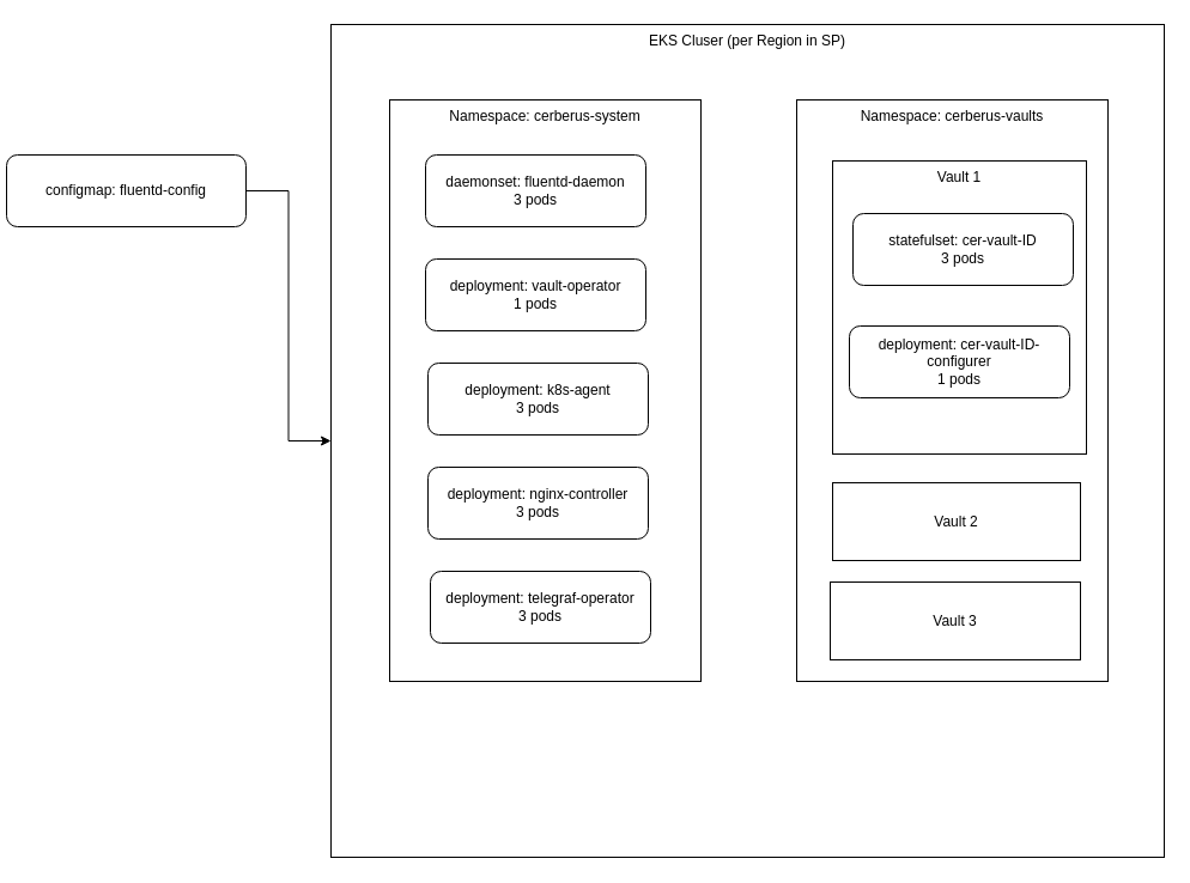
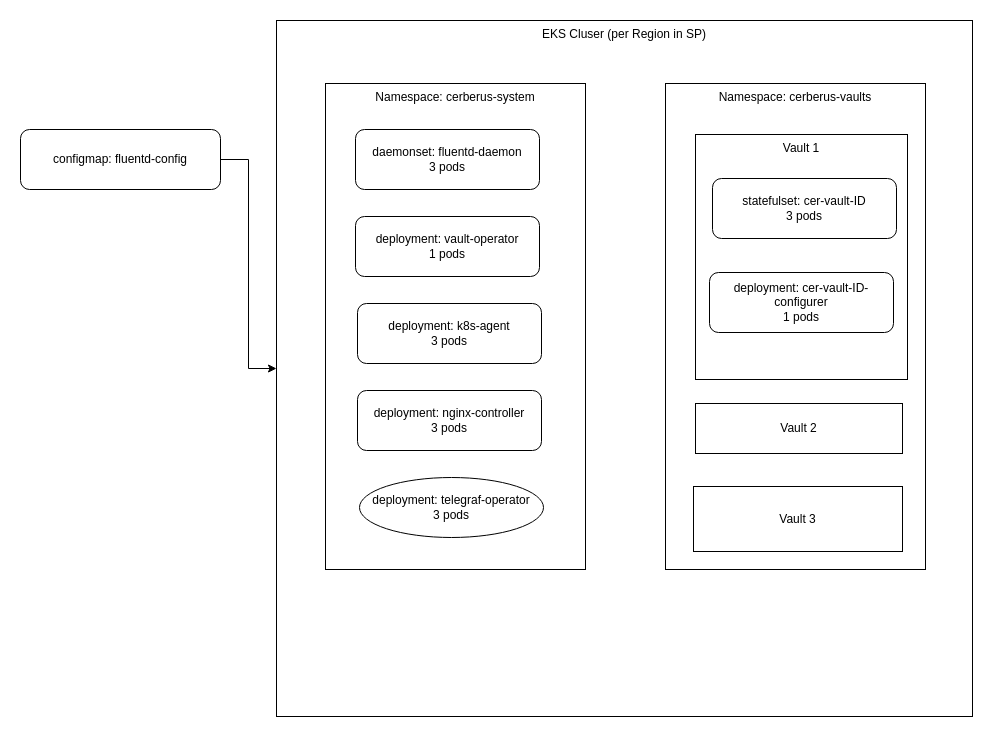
  <mxCell id="0" />
  <mxCell id="1" parent="0" />
  <mxCell id="2" value="EKS Cluser (per Region in SP)" style="whiteSpace=wrap;html=1;aspect=fixed;verticalAlign=top;" parent="1" vertex="1"><mxGeometry x="276" y="20" width="696" height="696" as="geometry" /></mxCell>
  <mxCell id="3" value="Namespace: cerberus-system" style="rounded=0;whiteSpace=wrap;html=1;verticalAlign=top;" parent="1" vertex="1"><mxGeometry x="325" y="83" width="260" height="486" as="geometry" /></mxCell>
  <mxCell id="4" value="Namespace: cerberus-vaults" style="rounded=0;whiteSpace=wrap;html=1;verticalAlign=top;" parent="1" vertex="1"><mxGeometry x="665" y="83" width="260" height="486" as="geometry" /></mxCell>
  <mxCell id="5" value="daemonset: fluentd-daemon&lt;br&gt;3 pods" style="rounded=1;whiteSpace=wrap;html=1;" parent="1" vertex="1"><mxGeometry x="355" y="129" width="184" height="60" as="geometry" /></mxCell>
  <mxCell id="6" value="deployment: vault-operator&lt;br&gt;1 pods" style="rounded=1;whiteSpace=wrap;html=1;" parent="1" vertex="1"><mxGeometry x="355" y="216" width="184" height="60" as="geometry" /></mxCell>
  <mxCell id="7" value="deployment: k8s-agent&lt;br&gt;3 pods" style="rounded=1;whiteSpace=wrap;html=1;" parent="1" vertex="1"><mxGeometry x="357" y="303" width="184" height="60" as="geometry" /></mxCell>
  <mxCell id="8" value="deployment: nginx-controller&lt;br&gt;3 pods" style="rounded=1;whiteSpace=wrap;html=1;" parent="1" vertex="1"><mxGeometry x="357" y="390" width="184" height="60" as="geometry" /></mxCell>
- <mxCell id="9" value="deployment: telegraf-operator&lt;br&gt;3 pods" style="rounded=1;whiteSpace=wrap;html=1;" parent="1" vertex="1"><mxGeometry x="359" y="477" width="184" height="60" as="geometry" /></mxCell>
+ <mxCell id="9" value="deployment: telegraf-operator&lt;br&gt;3 pods" style="ellipse;whiteSpace=wrap;html=1;" parent="1" vertex="1"><mxGeometry x="359" y="477" width="184" height="60" as="geometry" /></mxCell>
  <mxCell id="10" value="Vault 1" style="rounded=0;whiteSpace=wrap;html=1;verticalAlign=top;" parent="1" vertex="1"><mxGeometry x="695" y="134" width="212" height="245" as="geometry" /></mxCell>
- <mxCell id="11" value="Vault 2" style="rounded=0;whiteSpace=wrap;html=1;" parent="1" vertex="1"><mxGeometry x="695" y="403" width="207" height="65" as="geometry" /></mxCell>
+ <mxCell id="11" value="Vault 2" style="rounded=0;whiteSpace=wrap;html=1;" parent="1" vertex="1"><mxGeometry x="695" y="403" width="207" height="50" as="geometry" /></mxCell>
  <mxCell id="12" value="Vault 3" style="rounded=0;whiteSpace=wrap;html=1;" parent="1" vertex="1"><mxGeometry x="693" y="486" width="209" height="65" as="geometry" /></mxCell>
  <mxCell id="13" value="statefulset: cer-vault-ID&lt;br&gt;3 pods" style="rounded=1;whiteSpace=wrap;html=1;" parent="1" vertex="1"><mxGeometry x="712" y="178" width="184" height="60" as="geometry" /></mxCell>
  <mxCell id="14" value="deployment: cer-vault-ID-configurer&lt;br&gt;1 pods" style="rounded=1;whiteSpace=wrap;html=1;" parent="1" vertex="1"><mxGeometry x="709" y="272" width="184" height="60" as="geometry" /></mxCell>
  <mxCell id="15" value="" style="edgeStyle=orthogonalEdgeStyle;rounded=0;orthogonalLoop=1;jettySize=auto;html=1;exitX=1;exitY=0.5;exitDx=0;exitDy=0;" edge="1" parent="1" source="16" target="2"><mxGeometry relative="1" as="geometry" /></mxCell>
- <mxCell id="16" value="configmap: fluentd-config" style="rounded=1;whiteSpace=wrap;html=1;" vertex="1" parent="1"><mxGeometry x="5" y="129" width="200" height="60" as="geometry" /></mxCell>
+ <mxCell id="16" value="configmap: fluentd-config" style="rounded=1;whiteSpace=wrap;html=1;" vertex="1" parent="1"><mxGeometry x="20" y="129" width="200" height="60" as="geometry" /></mxCell>
